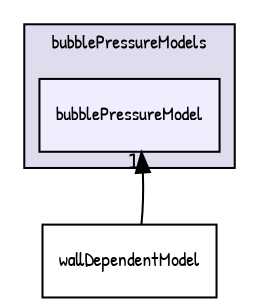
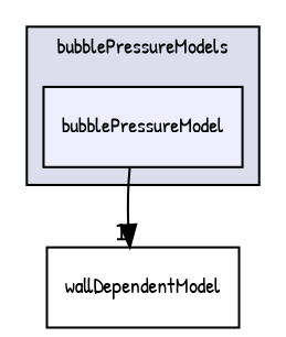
  digraph {
    compound=true
    fontname="Patrick Hand"
    node [fontname="Patrick Hand" fontsize=10 shape=box]
    n1 [fillcolor="#eeeeff" label=bubblePressureModel pencolor=black style=filled]
    n2 [label=wallDependentModel]
    subgraph cluster_1 {
      bgcolor="#ddddee"
      fontsize=10
      label=bubblePressureModels
      pencolor=black
      n1
    }
-   n2 -> n1 [headlabel=1 labeldistance=1.5 labelfontname=Helvetica labelfontsize=10 fontname="Patrick Hand"]
+   n1 -> n2 [headlabel=1 labeldistance=1.5 labelfontname=Helvetica labelfontsize=10 fontname="Patrick Hand"]
  }
